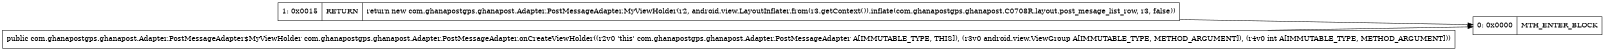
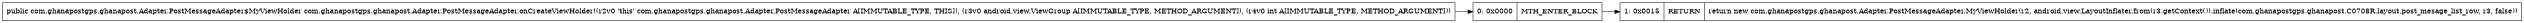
  digraph {
    rankdir=LR
    node [shape=record]
    n1 [label="{0\:\ 0x0000|MTH_ENTER_BLOCK\l}"]
    n2 [label="{1\:\ 0x0015|RETURN\l|return new com.ghanapostgps.ghanapost.Adapter.PostMessageAdapter.MyViewHolder(r2, android.view.LayoutInflater.from(r3.getContext()).inflate(com.ghanapostgps.ghanapost.C0708R.layout.post_mesage_list_row, r3, false))\l}"]
    n3 [label="{public com.ghanapostgps.ghanapost.Adapter.PostMessageAdapter$MyViewHolder com.ghanapostgps.ghanapost.Adapter.PostMessageAdapter.onCreateViewHolder((r2v0 'this' com.ghanapostgps.ghanapost.Adapter.PostMessageAdapter A[IMMUTABLE_TYPE, THIS]), (r3v0 android.view.ViewGroup A[IMMUTABLE_TYPE, METHOD_ARGUMENT]), (r4v0 int A[IMMUTABLE_TYPE, METHOD_ARGUMENT])) }"]
-   n2 -> n1
+   n1 -> n2
    n3 -> n1
  }
